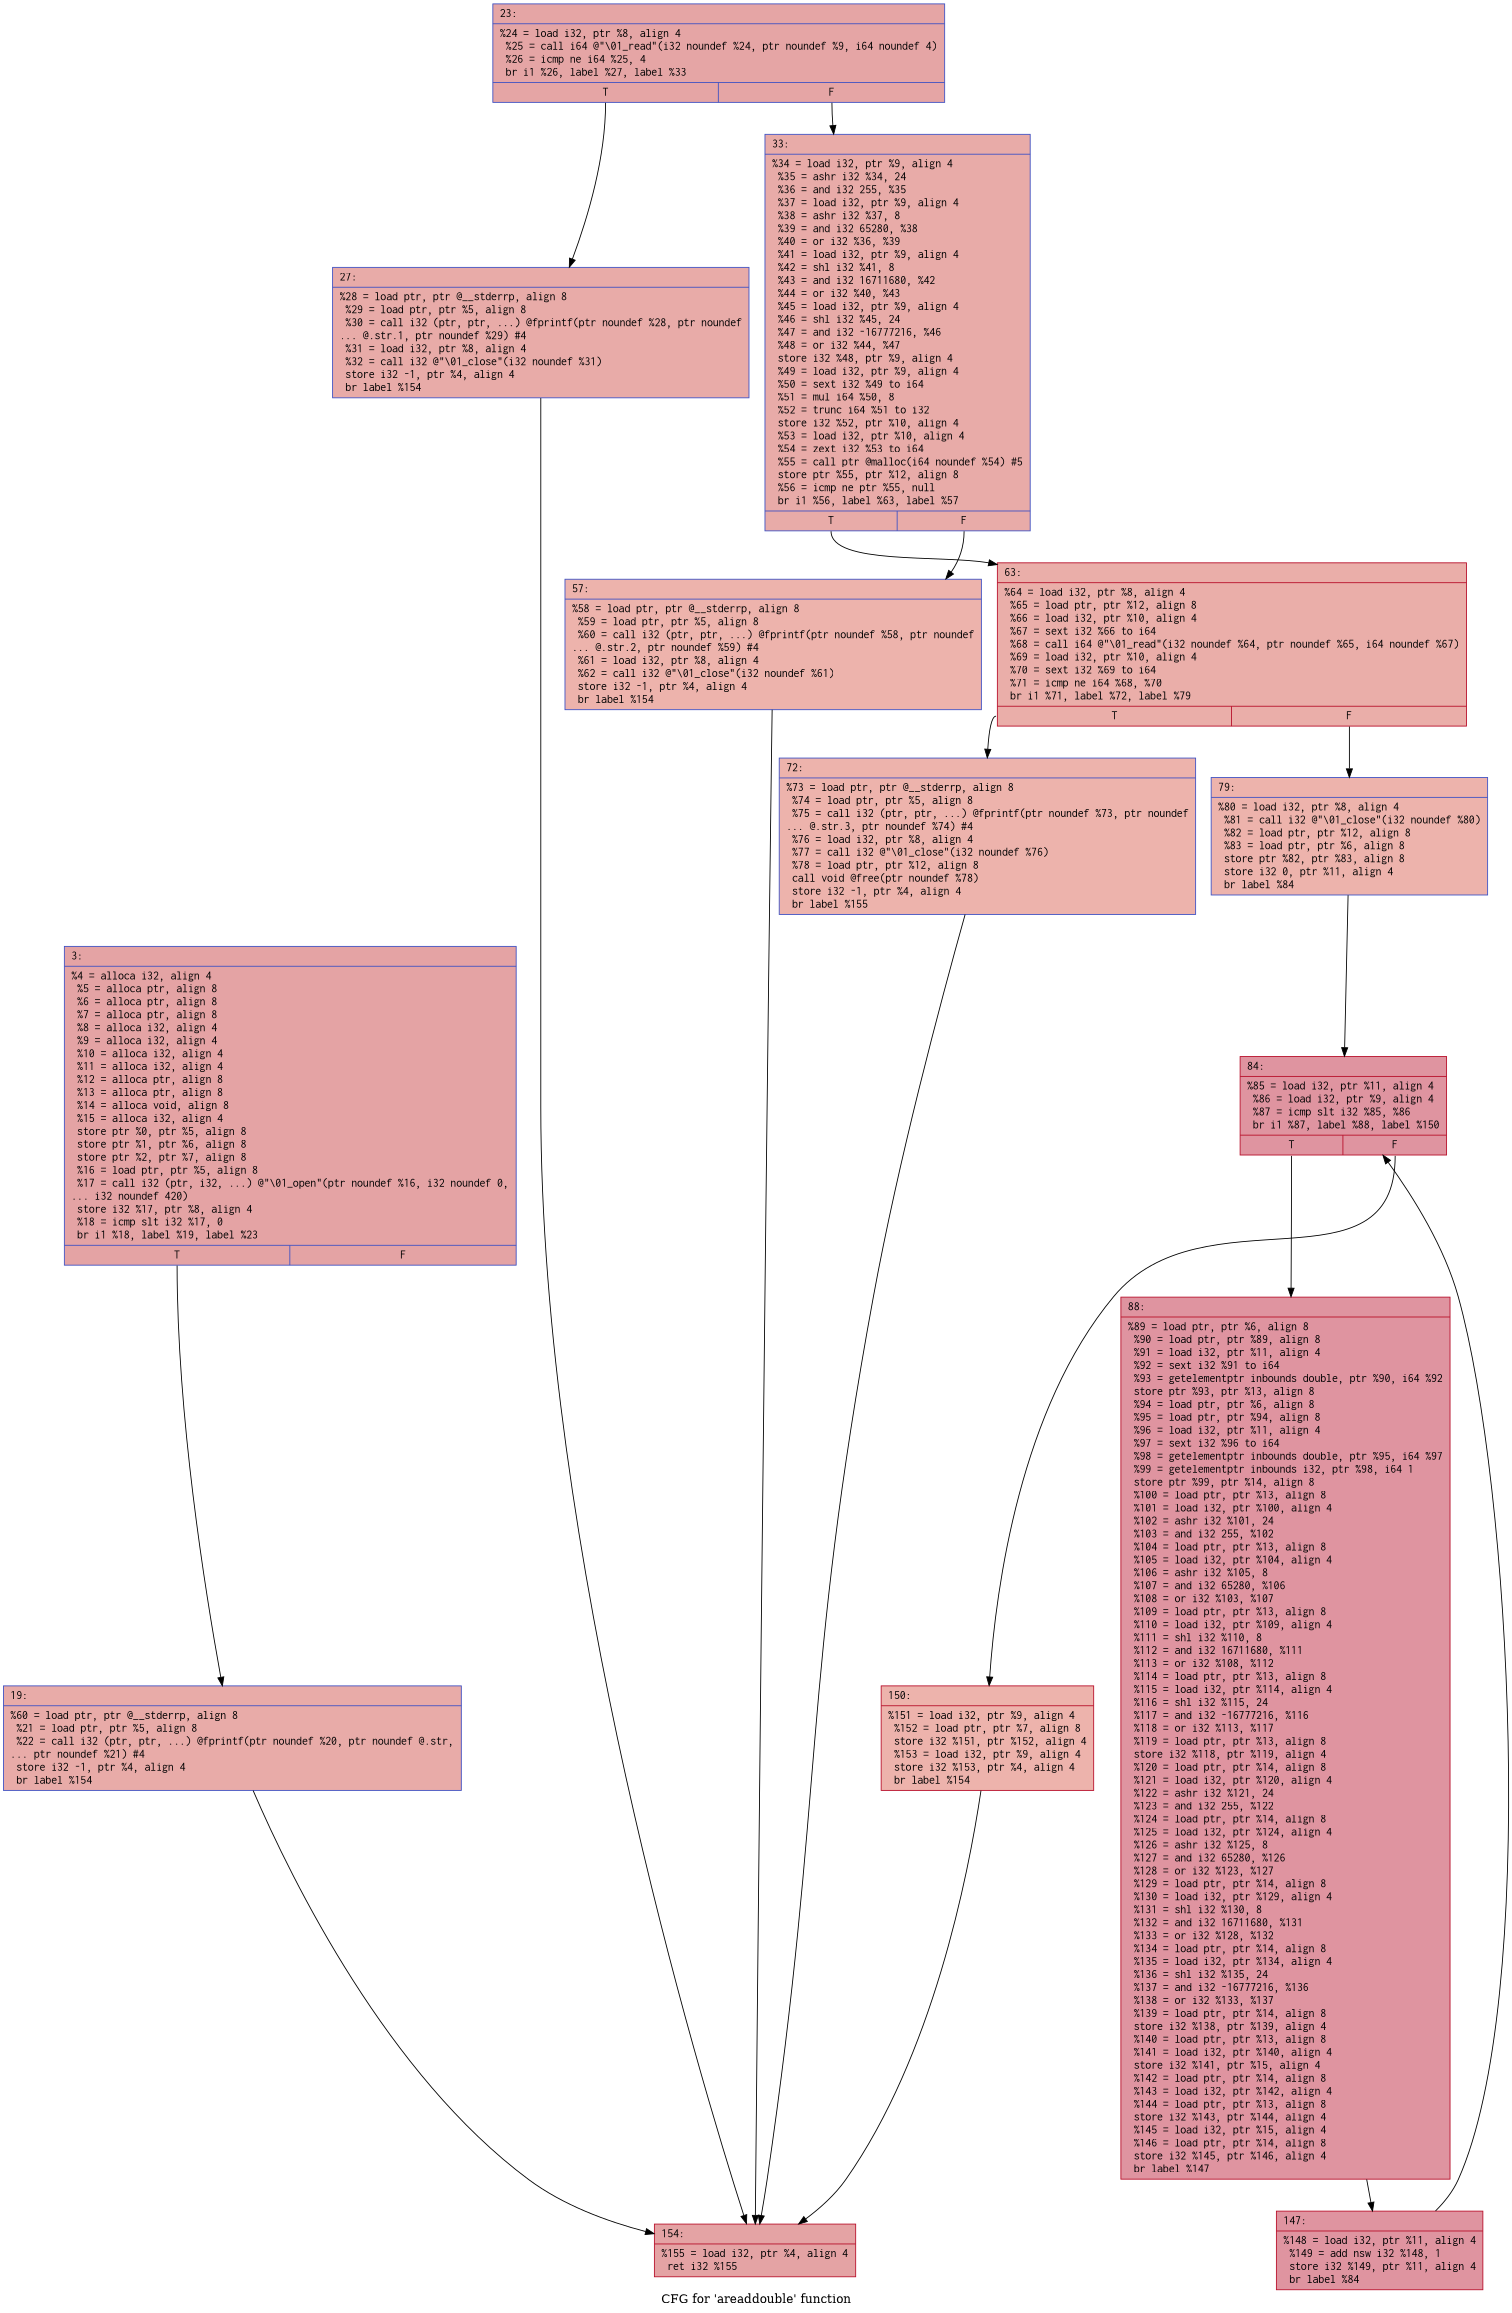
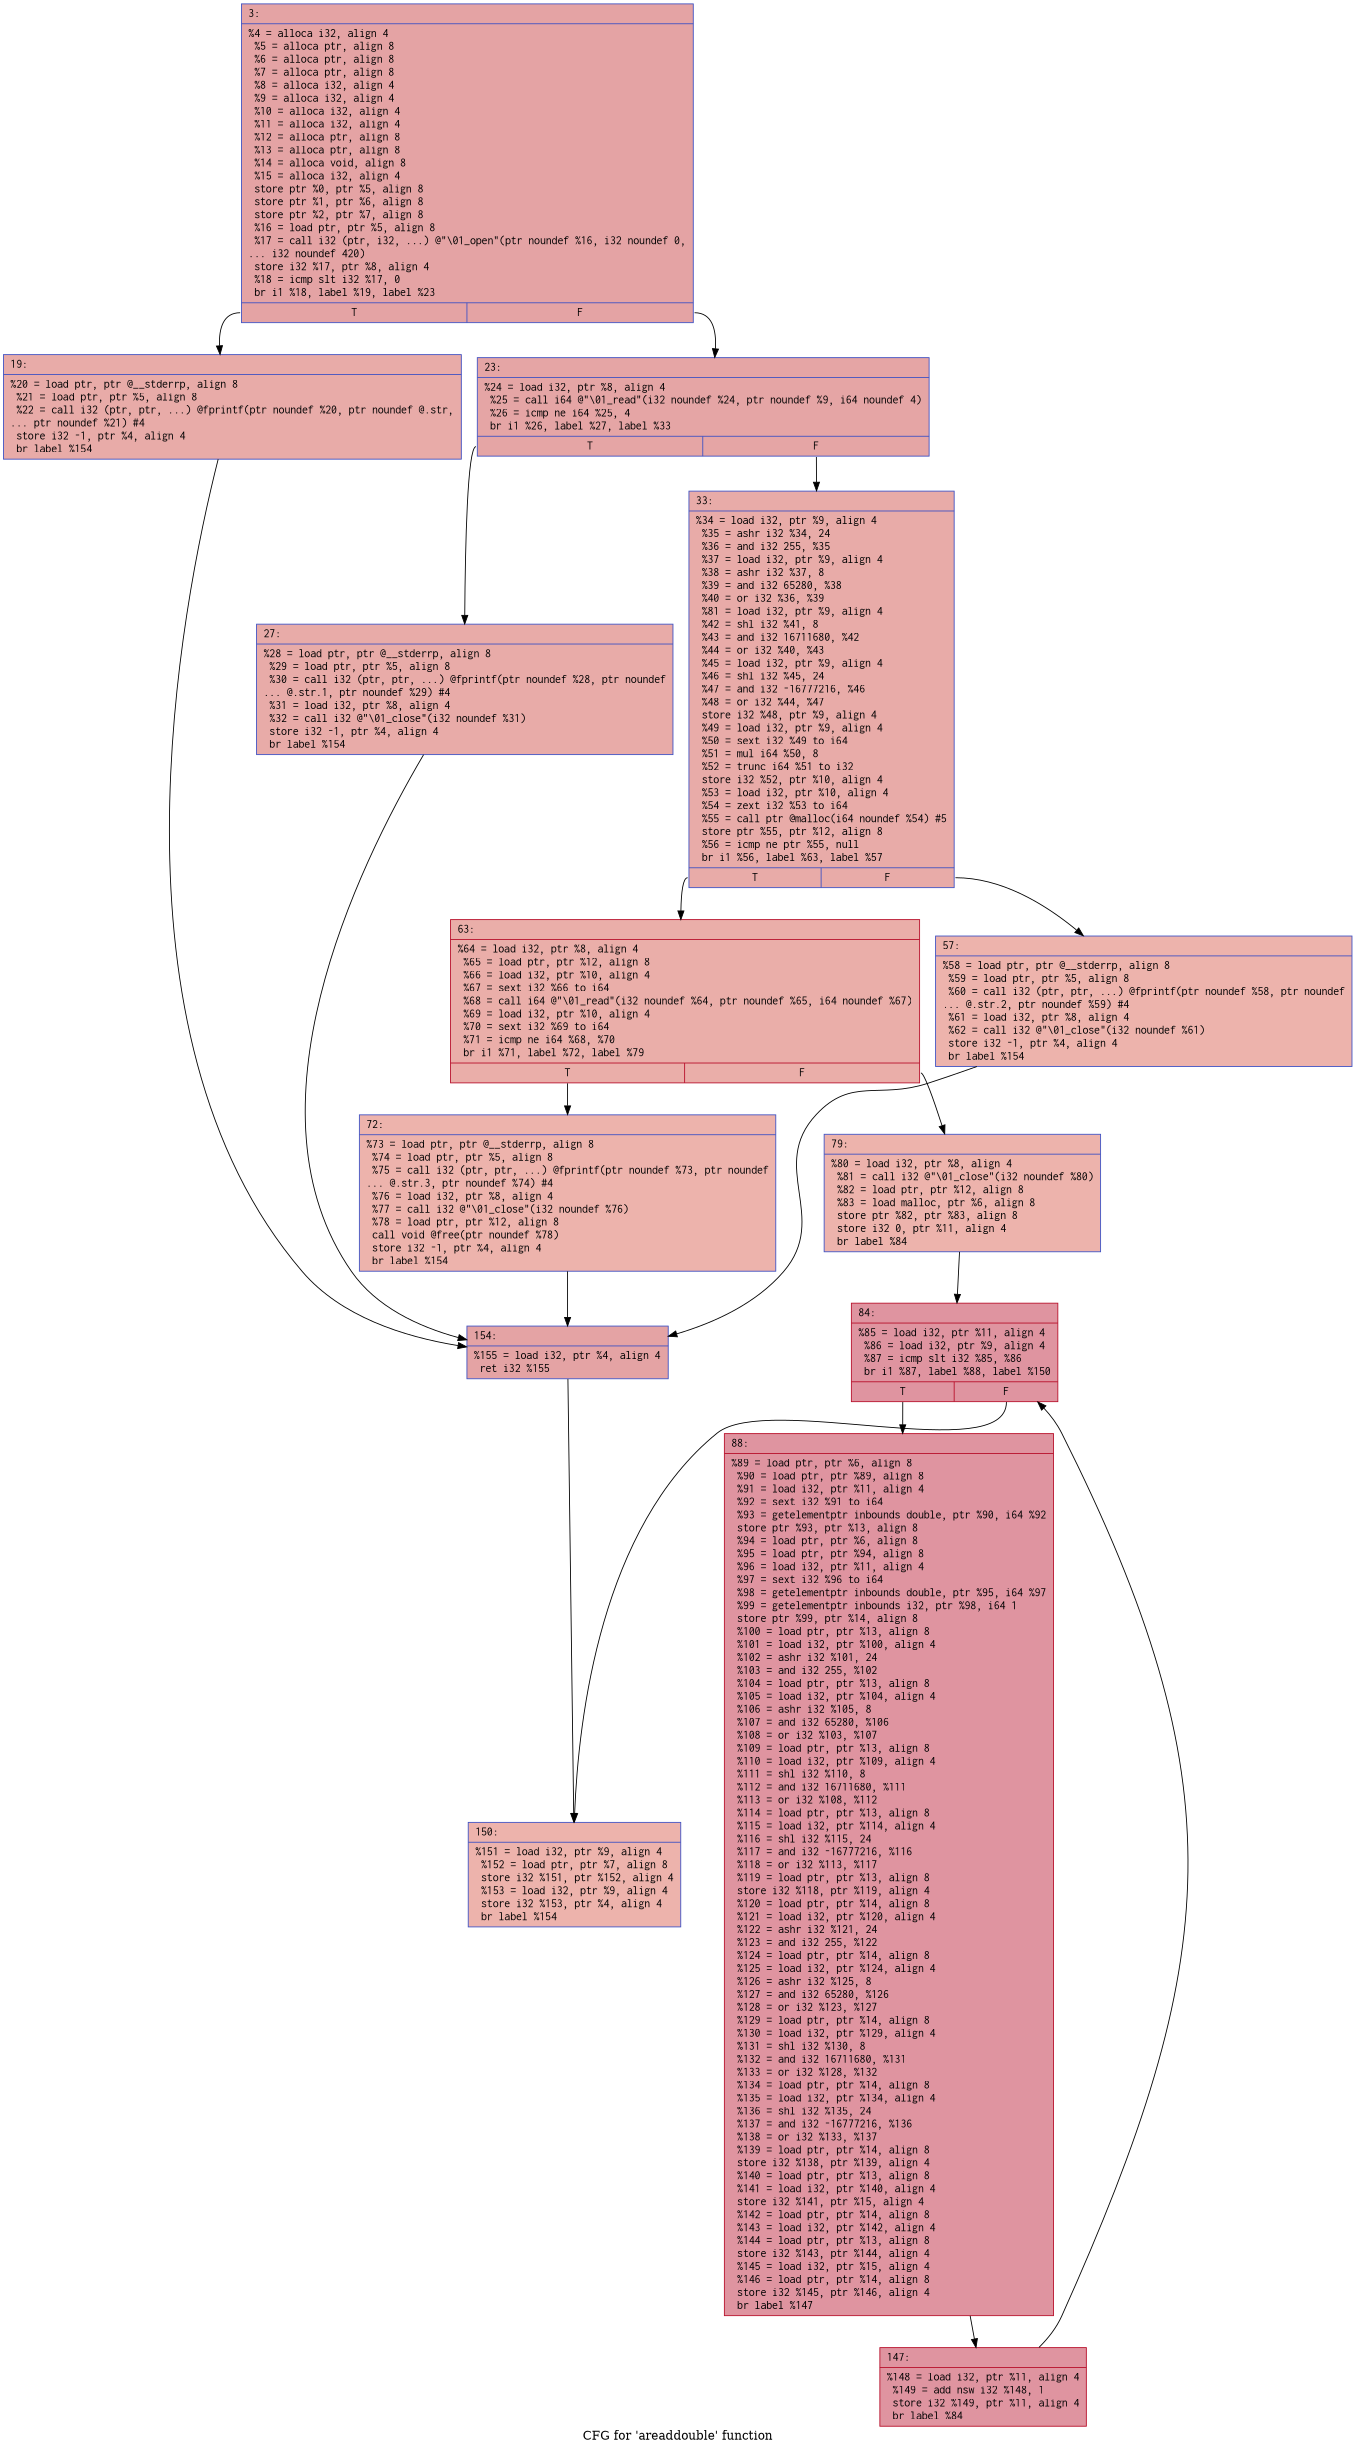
  digraph {
    label="CFG for 'areaddouble' function"
    node [color="#3d50c3ff" fillcolor="#d6524470" fontname=Courier shape=record style=filled]
    n1 [fillcolor="#c32e3170" label="{3:\l|  %4 = alloca i32, align 4\l  %5 = alloca ptr, align 8\l  %6 = alloca ptr, align 8\l  %7 = alloca ptr, align 8\l  %8 = alloca i32, align 4\l  %9 = alloca i32, align 4\l  %10 = alloca i32, align 4\l  %11 = alloca i32, align 4\l  %12 = alloca ptr, align 8\l  %13 = alloca ptr, align 8\l  %14 = alloca void, align 8\l  %15 = alloca i32, align 4\l  store ptr %0, ptr %5, align 8\l  store ptr %1, ptr %6, align 8\l  store ptr %2, ptr %7, align 8\l  %16 = load ptr, ptr %5, align 8\l  %17 = call i32 (ptr, i32, ...) @\"\\01_open\"(ptr noundef %16, i32 noundef 0,\l... i32 noundef 420)\l  store i32 %17, ptr %8, align 4\l  %18 = icmp slt i32 %17, 0\l  br i1 %18, label %19, label %23\l|{<s0>T|<s1>F}}"]
-   n2 [fillcolor="#cc403a70" label="{19:\l|  %60 = load ptr, ptr @__stderrp, align 8\l  %21 = load ptr, ptr %5, align 8\l  %22 = call i32 (ptr, ptr, ...) @fprintf(ptr noundef %20, ptr noundef @.str,\l... ptr noundef %21) #4\l  store i32 -1, ptr %4, align 4\l  br label %154\l}"]
+   n2 [fillcolor="#cc403a70" label="{19:\l|  %20 = load ptr, ptr @__stderrp, align 8\l  %21 = load ptr, ptr %5, align 8\l  %22 = call i32 (ptr, ptr, ...) @fprintf(ptr noundef %20, ptr noundef @.str,\l... ptr noundef %21) #4\l  store i32 -1, ptr %4, align 4\l  br label %154\l}"]
    n3 [fillcolor="#c5333470" label="{23:\l|  %24 = load i32, ptr %8, align 4\l  %25 = call i64 @\"\\01_read\"(i32 noundef %24, ptr noundef %9, i64 noundef 4)\l  %26 = icmp ne i64 %25, 4\l  br i1 %26, label %27, label %33\l|{<s0>T|<s1>F}}"]
-   n4 [color="#b70d28ff" fillcolor="#c32e3170" label="{154:\l|  %155 = load i32, ptr %4, align 4\l  ret i32 %155\l}"]
+   n4 [fillcolor="#c32e3170" label="{154:\l|  %155 = load i32, ptr %4, align 4\l  ret i32 %155\l}"]
    n5 [fillcolor="#cc403a70" label="{27:\l|  %28 = load ptr, ptr @__stderrp, align 8\l  %29 = load ptr, ptr %5, align 8\l  %30 = call i32 (ptr, ptr, ...) @fprintf(ptr noundef %28, ptr noundef\l... @.str.1, ptr noundef %29) #4\l  %31 = load i32, ptr %8, align 4\l  %32 = call i32 @\"\\01_close\"(i32 noundef %31)\l  store i32 -1, ptr %4, align 4\l  br label %154\l}"]
-   n6 [fillcolor="#cc403a70" label="{33:\l|  %34 = load i32, ptr %9, align 4\l  %35 = ashr i32 %34, 24\l  %36 = and i32 255, %35\l  %37 = load i32, ptr %9, align 4\l  %38 = ashr i32 %37, 8\l  %39 = and i32 65280, %38\l  %40 = or i32 %36, %39\l  %41 = load i32, ptr %9, align 4\l  %42 = shl i32 %41, 8\l  %43 = and i32 16711680, %42\l  %44 = or i32 %40, %43\l  %45 = load i32, ptr %9, align 4\l  %46 = shl i32 %45, 24\l  %47 = and i32 -16777216, %46\l  %48 = or i32 %44, %47\l  store i32 %48, ptr %9, align 4\l  %49 = load i32, ptr %9, align 4\l  %50 = sext i32 %49 to i64\l  %51 = mul i64 %50, 8\l  %52 = trunc i64 %51 to i32\l  store i32 %52, ptr %10, align 4\l  %53 = load i32, ptr %10, align 4\l  %54 = zext i32 %53 to i64\l  %55 = call ptr @malloc(i64 noundef %54) #5\l  store ptr %55, ptr %12, align 8\l  %56 = icmp ne ptr %55, null\l  br i1 %56, label %63, label %57\l|{<s0>T|<s1>F}}"]
+   n6 [fillcolor="#cc403a70" label="{33:\l|  %34 = load i32, ptr %9, align 4\l  %35 = ashr i32 %34, 24\l  %36 = and i32 255, %35\l  %37 = load i32, ptr %9, align 4\l  %38 = ashr i32 %37, 8\l  %39 = and i32 65280, %38\l  %40 = or i32 %36, %39\l  %81 = load i32, ptr %9, align 4\l  %42 = shl i32 %41, 8\l  %43 = and i32 16711680, %42\l  %44 = or i32 %40, %43\l  %45 = load i32, ptr %9, align 4\l  %46 = shl i32 %45, 24\l  %47 = and i32 -16777216, %46\l  %48 = or i32 %44, %47\l  store i32 %48, ptr %9, align 4\l  %49 = load i32, ptr %9, align 4\l  %50 = sext i32 %49 to i64\l  %51 = mul i64 %50, 8\l  %52 = trunc i64 %51 to i32\l  store i32 %52, ptr %10, align 4\l  %53 = load i32, ptr %10, align 4\l  %54 = zext i32 %53 to i64\l  %55 = call ptr @malloc(i64 noundef %54) #5\l  store ptr %55, ptr %12, align 8\l  %56 = icmp ne ptr %55, null\l  br i1 %56, label %63, label %57\l|{<s0>T|<s1>F}}"]
    n7 [color="#b70d28ff" fillcolor="#d0473d70" label="{63:\l|  %64 = load i32, ptr %8, align 4\l  %65 = load ptr, ptr %12, align 8\l  %66 = load i32, ptr %10, align 4\l  %67 = sext i32 %66 to i64\l  %68 = call i64 @\"\\01_read\"(i32 noundef %64, ptr noundef %65, i64 noundef %67)\l  %69 = load i32, ptr %10, align 4\l  %70 = sext i32 %69 to i64\l  %71 = icmp ne i64 %68, %70\l  br i1 %71, label %72, label %79\l|{<s0>T|<s1>F}}"]
    n8 [label="{57:\l|  %58 = load ptr, ptr @__stderrp, align 8\l  %59 = load ptr, ptr %5, align 8\l  %60 = call i32 (ptr, ptr, ...) @fprintf(ptr noundef %58, ptr noundef\l... @.str.2, ptr noundef %59) #4\l  %61 = load i32, ptr %8, align 4\l  %62 = call i32 @\"\\01_close\"(i32 noundef %61)\l  store i32 -1, ptr %4, align 4\l  br label %154\l}"]
-   n9 [label="{72:\l|  %73 = load ptr, ptr @__stderrp, align 8\l  %74 = load ptr, ptr %5, align 8\l  %75 = call i32 (ptr, ptr, ...) @fprintf(ptr noundef %73, ptr noundef\l... @.str.3, ptr noundef %74) #4\l  %76 = load i32, ptr %8, align 4\l  %77 = call i32 @\"\\01_close\"(i32 noundef %76)\l  %78 = load ptr, ptr %12, align 8\l  call void @free(ptr noundef %78)\l  store i32 -1, ptr %4, align 4\l  br label %155\l}"]
-   n10 [label="{79:\l|  %80 = load i32, ptr %8, align 4\l  %81 = call i32 @\"\\01_close\"(i32 noundef %80)\l  %82 = load ptr, ptr %12, align 8\l  %83 = load ptr, ptr %6, align 8\l  store ptr %82, ptr %83, align 8\l  store i32 0, ptr %11, align 4\l  br label %84\l}"]
+   n9 [label="{72:\l|  %73 = load ptr, ptr @__stderrp, align 8\l  %74 = load ptr, ptr %5, align 8\l  %75 = call i32 (ptr, ptr, ...) @fprintf(ptr noundef %73, ptr noundef\l... @.str.3, ptr noundef %74) #4\l  %76 = load i32, ptr %8, align 4\l  %77 = call i32 @\"\\01_close\"(i32 noundef %76)\l  %78 = load ptr, ptr %12, align 8\l  call void @free(ptr noundef %78)\l  store i32 -1, ptr %4, align 4\l  br label %154\l}"]
+   n10 [label="{79:\l|  %80 = load i32, ptr %8, align 4\l  %81 = call i32 @\"\\01_close\"(i32 noundef %80)\l  %82 = load ptr, ptr %12, align 8\l  %83 = load malloc, ptr %6, align 8\l  store ptr %82, ptr %83, align 8\l  store i32 0, ptr %11, align 4\l  br label %84\l}"]
    n11 [color="#b70d28ff" fillcolor="#b70d2870" label="{84:\l|  %85 = load i32, ptr %11, align 4\l  %86 = load i32, ptr %9, align 4\l  %87 = icmp slt i32 %85, %86\l  br i1 %87, label %88, label %150\l|{<s0>T|<s1>F}}"]
    n12 [color="#b70d28ff" fillcolor="#b70d2870" label="{88:\l|  %89 = load ptr, ptr %6, align 8\l  %90 = load ptr, ptr %89, align 8\l  %91 = load i32, ptr %11, align 4\l  %92 = sext i32 %91 to i64\l  %93 = getelementptr inbounds double, ptr %90, i64 %92\l  store ptr %93, ptr %13, align 8\l  %94 = load ptr, ptr %6, align 8\l  %95 = load ptr, ptr %94, align 8\l  %96 = load i32, ptr %11, align 4\l  %97 = sext i32 %96 to i64\l  %98 = getelementptr inbounds double, ptr %95, i64 %97\l  %99 = getelementptr inbounds i32, ptr %98, i64 1\l  store ptr %99, ptr %14, align 8\l  %100 = load ptr, ptr %13, align 8\l  %101 = load i32, ptr %100, align 4\l  %102 = ashr i32 %101, 24\l  %103 = and i32 255, %102\l  %104 = load ptr, ptr %13, align 8\l  %105 = load i32, ptr %104, align 4\l  %106 = ashr i32 %105, 8\l  %107 = and i32 65280, %106\l  %108 = or i32 %103, %107\l  %109 = load ptr, ptr %13, align 8\l  %110 = load i32, ptr %109, align 4\l  %111 = shl i32 %110, 8\l  %112 = and i32 16711680, %111\l  %113 = or i32 %108, %112\l  %114 = load ptr, ptr %13, align 8\l  %115 = load i32, ptr %114, align 4\l  %116 = shl i32 %115, 24\l  %117 = and i32 -16777216, %116\l  %118 = or i32 %113, %117\l  %119 = load ptr, ptr %13, align 8\l  store i32 %118, ptr %119, align 4\l  %120 = load ptr, ptr %14, align 8\l  %121 = load i32, ptr %120, align 4\l  %122 = ashr i32 %121, 24\l  %123 = and i32 255, %122\l  %124 = load ptr, ptr %14, align 8\l  %125 = load i32, ptr %124, align 4\l  %126 = ashr i32 %125, 8\l  %127 = and i32 65280, %126\l  %128 = or i32 %123, %127\l  %129 = load ptr, ptr %14, align 8\l  %130 = load i32, ptr %129, align 4\l  %131 = shl i32 %130, 8\l  %132 = and i32 16711680, %131\l  %133 = or i32 %128, %132\l  %134 = load ptr, ptr %14, align 8\l  %135 = load i32, ptr %134, align 4\l  %136 = shl i32 %135, 24\l  %137 = and i32 -16777216, %136\l  %138 = or i32 %133, %137\l  %139 = load ptr, ptr %14, align 8\l  store i32 %138, ptr %139, align 4\l  %140 = load ptr, ptr %13, align 8\l  %141 = load i32, ptr %140, align 4\l  store i32 %141, ptr %15, align 4\l  %142 = load ptr, ptr %14, align 8\l  %143 = load i32, ptr %142, align 4\l  %144 = load ptr, ptr %13, align 8\l  store i32 %143, ptr %144, align 4\l  %145 = load i32, ptr %15, align 4\l  %146 = load ptr, ptr %14, align 8\l  store i32 %145, ptr %146, align 4\l  br label %147\l}"]
-   n13 [color="#b70d28ff" label="{150:\l|  %151 = load i32, ptr %9, align 4\l  %152 = load ptr, ptr %7, align 8\l  store i32 %151, ptr %152, align 4\l  %153 = load i32, ptr %9, align 4\l  store i32 %153, ptr %4, align 4\l  br label %154\l}"]
+   n13 [label="{150:\l|  %151 = load i32, ptr %9, align 4\l  %152 = load ptr, ptr %7, align 8\l  store i32 %151, ptr %152, align 4\l  %153 = load i32, ptr %9, align 4\l  store i32 %153, ptr %4, align 4\l  br label %154\l}"]
    n14 [color="#b70d28ff" fillcolor="#b70d2870" label="{147:\l|  %148 = load i32, ptr %11, align 4\l  %149 = add nsw i32 %148, 1\l  store i32 %149, ptr %11, align 4\l  br label %84\l}"]
    n1 -> n2 [tailport=s0]
+   n1 -> n3 [tailport=s1]
    n2 -> n4
    n3 -> n5 [tailport=s0]
    n3 -> n6 [tailport=s1]
    n5 -> n4
    n6 -> n7 [tailport=s0]
    n6 -> n8 [tailport=s1]
    n7 -> n9 [tailport=s0]
    n7 -> n10 [tailport=s1]
    n8 -> n4
    n9 -> n4
    n10 -> n11
    n11 -> n12 [tailport=s0]
    n11 -> n13 [tailport=s1]
    n12 -> n14
-   n13 -> n4
+   n4 -> n13
    n14 -> n11
  }
